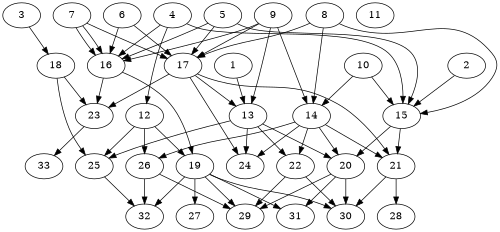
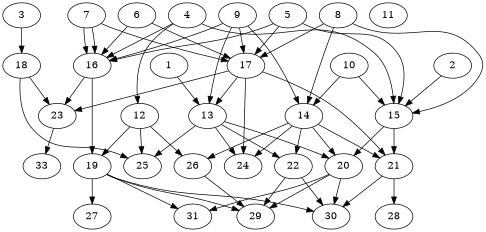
  digraph {
    node [alpha=0.02]
    1 [expect_size=6536728943655507]
    13 [alpha=0.12 expect_size=4015032272568315]
    25 [alpha=0.11 expect_size=224415069346721693696]
    20 [alpha=0.04 expect_size=797933952452349]
    22 [alpha=0.18 expect_size=2594886500007804]
    24 [alpha=0.11 expect_size=6304754516365410304]
-   32 [alpha=0.20 expect_size=5131849395410853]
    29 [alpha=0.20 expect_size=254969194644552810496]
    30 [alpha=0.04 expect_size=6380653492357903]
    31 [alpha=0.01 expect_size=165406679415671226368]
    2 [alpha=0.18 expect_size=6789852618468522]
    15 [alpha=0.08 expect_size=188040936725715877888]
    21 [alpha=0.05 expect_size=45771650204401312]
    28 [alpha=0.14 expect_size=1866660486033593]
    3 [alpha=0.06 expect_size=77420847896626987008]
    18 [expect_size=57061341702066648]
    23 [alpha=0.17 expect_size=32363866507739922432]
    33 [expect_size=88205993718575005696]
    4 [alpha=0.01 expect_size=10624813373515960]
    12 [alpha=0.17 expect_size=673518152043037056]
    16 [alpha=0.06 expect_size=28334207281934630912]
    19 [alpha=0.09 expect_size=2820220220796132]
    26 [alpha=0.19 expect_size=35611591729850875904]
    27 [alpha=0.10 expect_size=576460752303423488]
    5 [expect_size=14159462837218920]
    17 [alpha=0.11 expect_size=2394119336711502]
    6 [alpha=0.18 expect_size=8384180354784365]
    7 [alpha=0.07 expect_size=27682096651253579776]
    8 [alpha=0.05 expect_size=54293520814071349248]
    14 [alpha=0.06 expect_size=222977475528540291072]
    9 [alpha=0.19 expect_size=287592371336645888]
    10 [alpha=0.17 expect_size=6371559309565755392]
    11 [alpha=0.10 expect_size=39605468284959326208]
    1 -> 13
    13 -> 25
    13 -> 20
    13 -> 22
    13 -> 24
-   25 -> 32
    20 -> 29
    20 -> 30
    20 -> 31
    22 -> 29
    22 -> 30
    2 -> 15
    15 -> 20
    15 -> 21
    21 -> 30
    21 -> 28
    3 -> 18
    18 -> 25
    18 -> 23
    23 -> 33
    4 -> 15
    4 -> 12
    4 -> 16
    12 -> 25
    12 -> 19
    12 -> 26
    16 -> 23
    16 -> 19
-   19 -> 32
    19 -> 29
    19 -> 30
    19 -> 31
    19 -> 27
-   26 -> 32
    26 -> 29
    5 -> 15
    5 -> 16
    5 -> 17
    17 -> 13
    17 -> 24
    17 -> 21
    17 -> 23
    6 -> 16
    6 -> 17
    7 -> 16
    7 -> 16
    7 -> 17
    8 -> 15
    8 -> 17
    8 -> 14
    14 -> 20
    14 -> 22
    14 -> 24
    14 -> 21
    14 -> 26
    9 -> 13
    9 -> 16
    9 -> 17
    9 -> 14
    10 -> 15
    10 -> 14
  }
